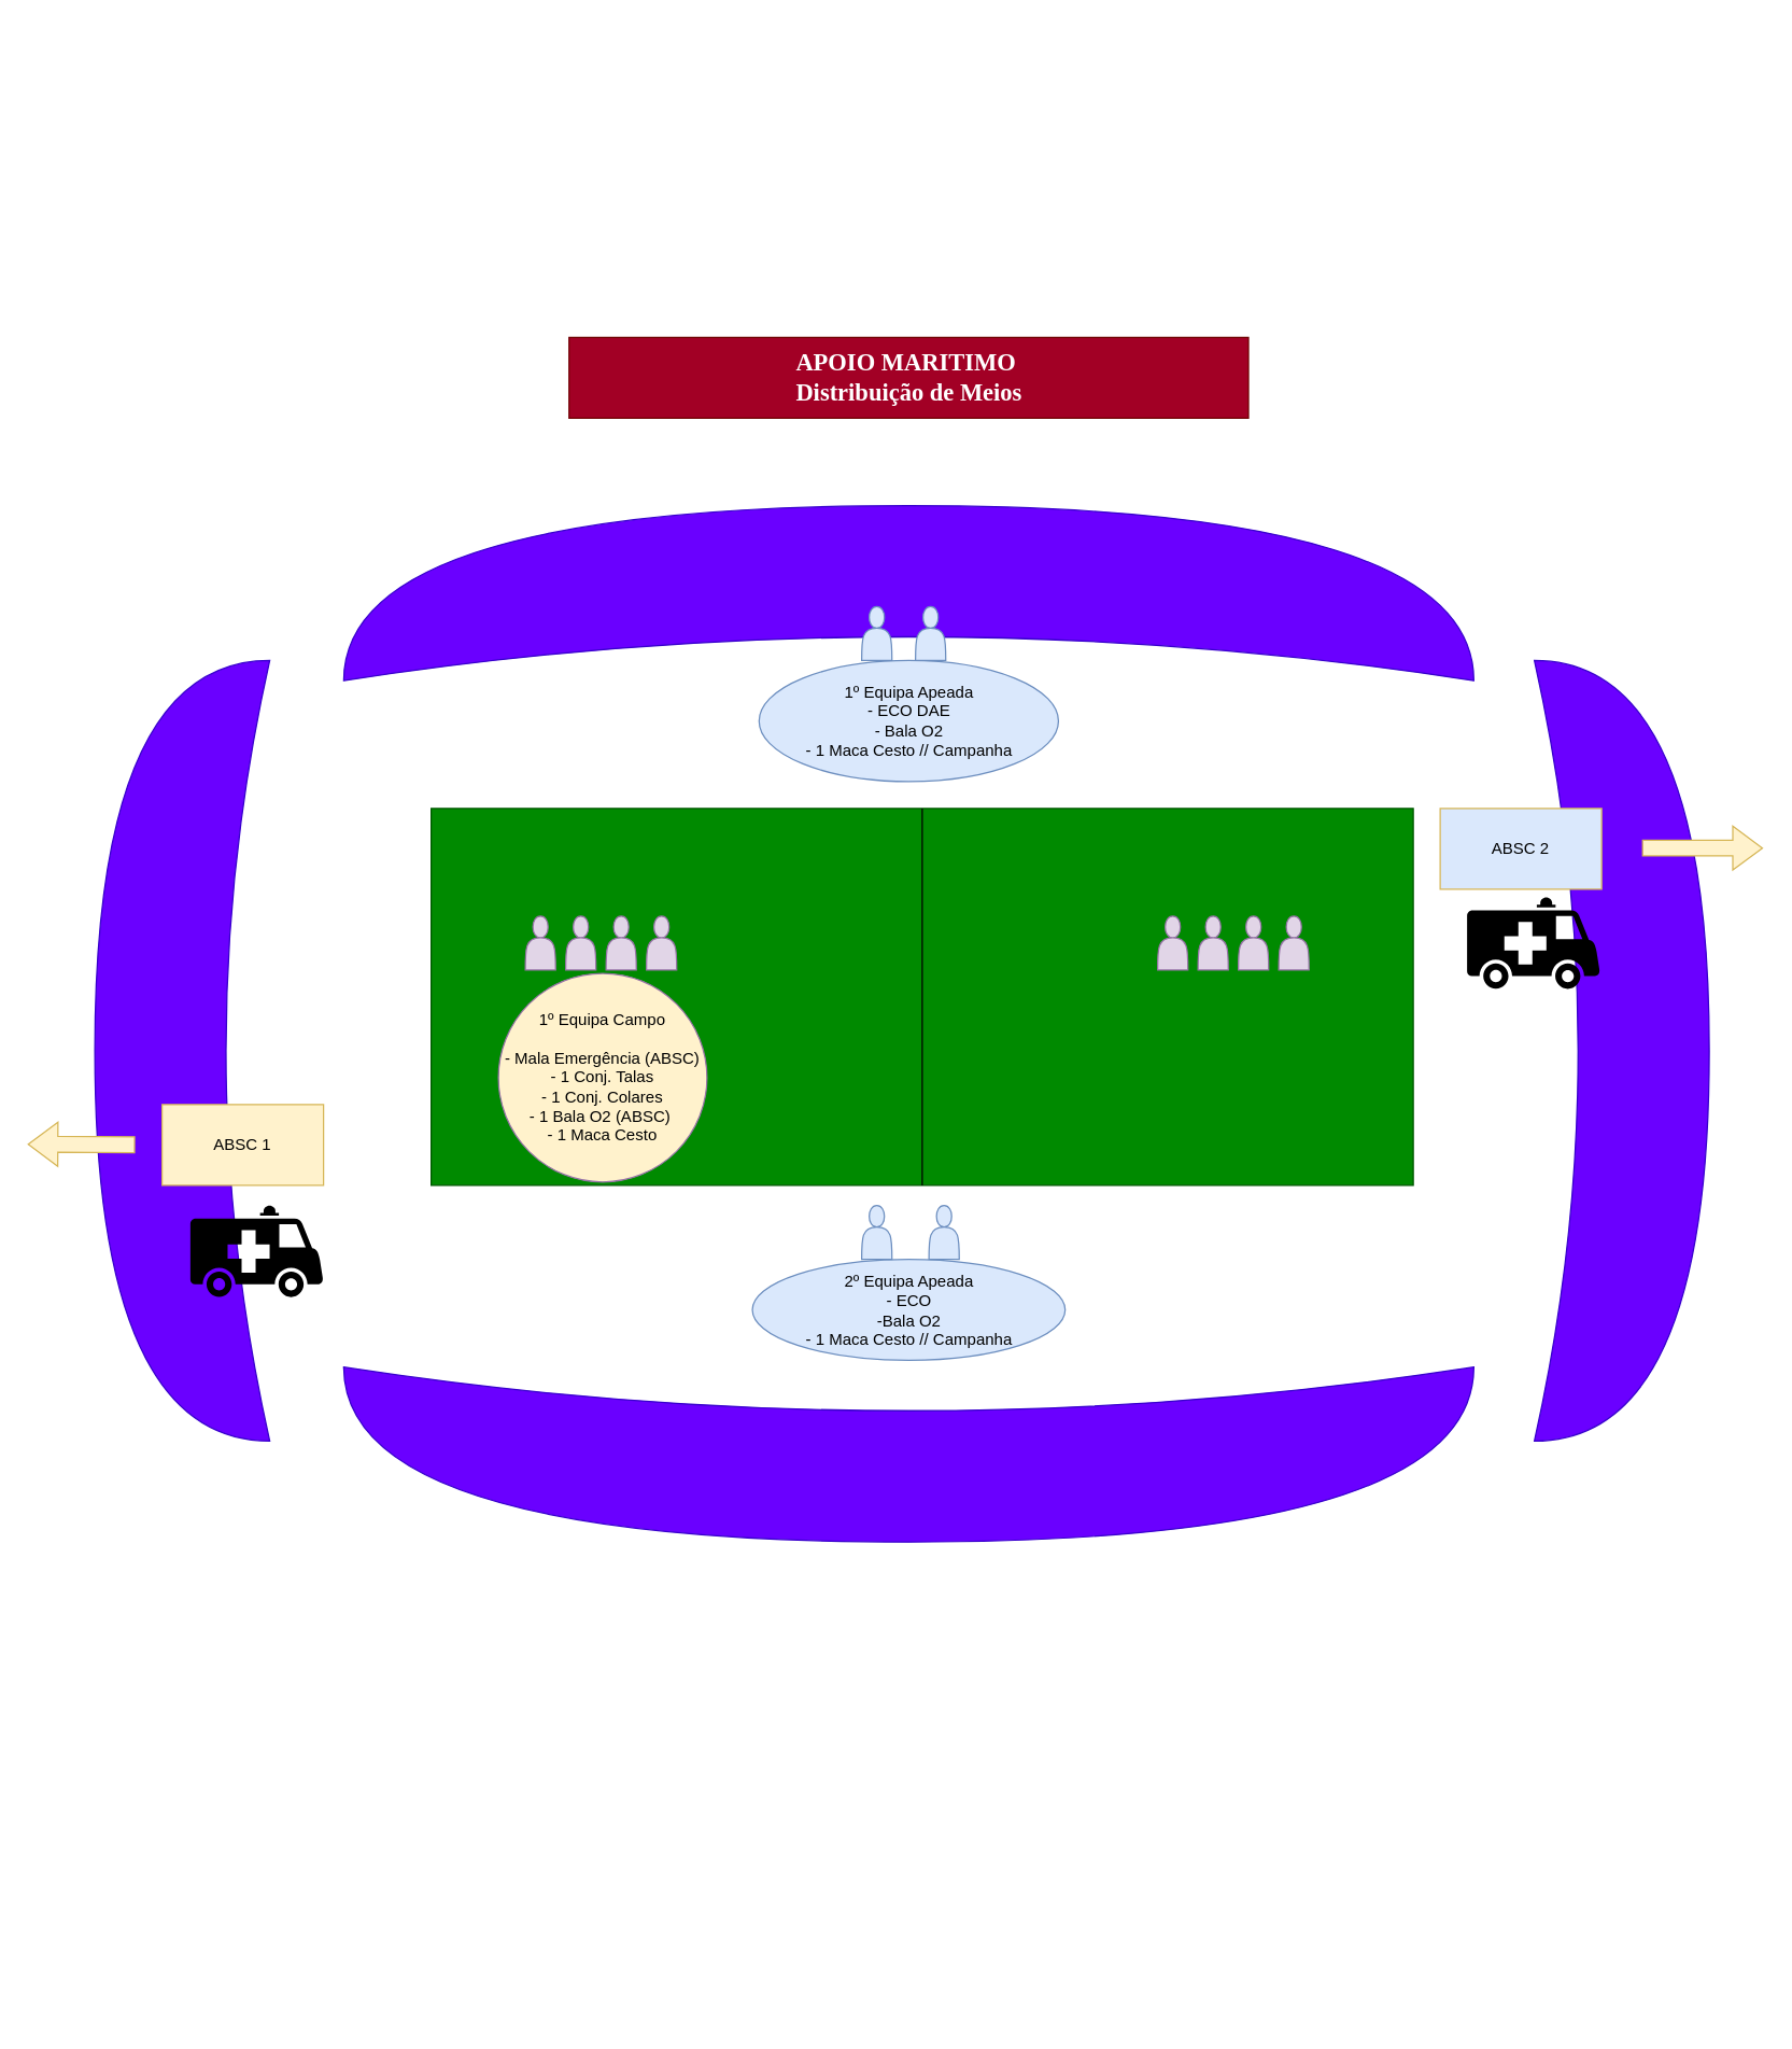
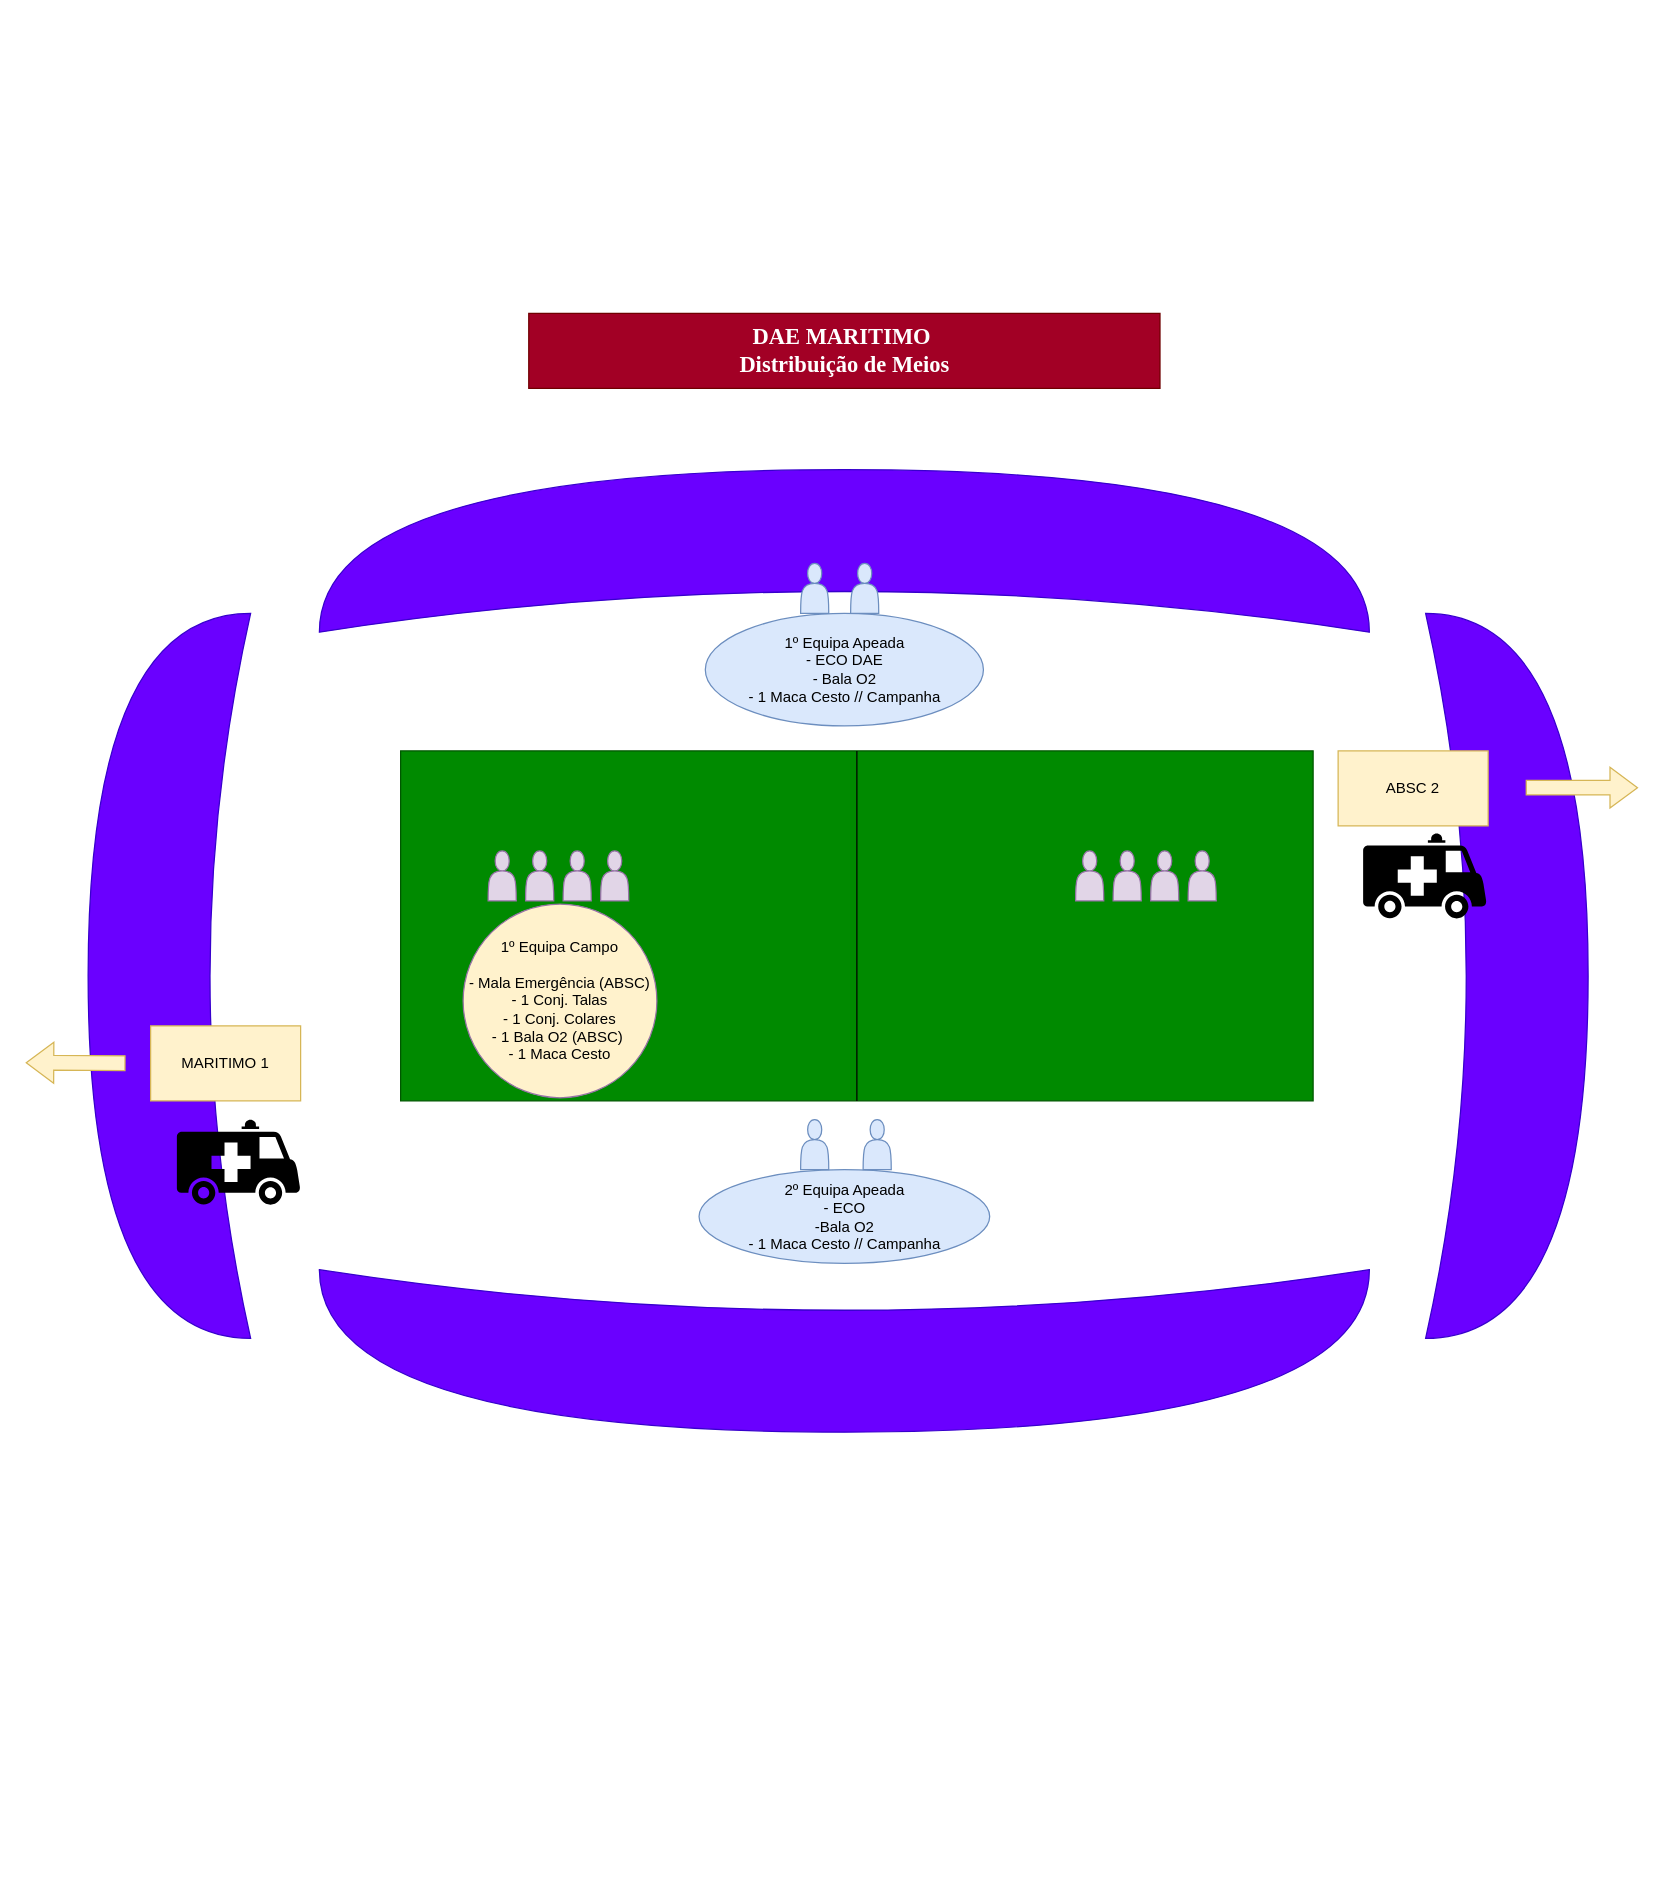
  <mxCell id="0" />
  <mxCell id="1" parent="0" />
  <mxCell id="2" value="" style="shape=xor;whiteSpace=wrap;html=1;rotation=90;fillColor=#6a00ff;fontColor=#ffffff;strokeColor=#3700CC;" parent="1" vertex="1"><mxGeometry x="610" y="660" width="130" height="840" as="geometry" /></mxCell>
  <mxCell id="3" value="" style="shape=xor;whiteSpace=wrap;html=1;rotation=-90;fillColor=#6a00ff;fontColor=#ffffff;strokeColor=#3700CC;" parent="1" vertex="1"><mxGeometry x="610" y="20" width="130" height="840" as="geometry" /></mxCell>
  <mxCell id="4" value="" style="shape=xor;whiteSpace=wrap;html=1;rotation=-180;fillColor=#6a00ff;fontColor=#ffffff;strokeColor=#3700CC;" parent="1" vertex="1"><mxGeometry x="70" y="490" width="130" height="580" as="geometry" /></mxCell>
  <mxCell id="5" value="" style="shape=xor;whiteSpace=wrap;html=1;fillColor=#6a00ff;fontColor=#ffffff;strokeColor=#3700CC;" parent="1" vertex="1"><mxGeometry x="1140" y="490" width="130" height="580" as="geometry" /></mxCell>
  <mxCell id="6" value="" style="rounded=0;whiteSpace=wrap;html=1;fillColor=#008a00;strokeColor=#005700;fontColor=#ffffff;" parent="1" vertex="1"><mxGeometry x="320" y="600" width="730" height="280" as="geometry" /></mxCell>
  <mxCell id="7" value="1º Equipa Apeada&lt;div&gt;- ECO DAE&lt;/div&gt;&lt;div&gt;- Bala O2&lt;/div&gt;&lt;div&gt;- 1 Maca Cesto // Campanha&lt;/div&gt;" style="ellipse;whiteSpace=wrap;html=1;fillColor=#dae8fc;strokeColor=#6c8ebf;" parent="1" vertex="1"><mxGeometry x="563.75" y="490" width="222.5" height="90" as="geometry" /></mxCell>
  <mxCell id="8" value="2º Equipa Apeada&lt;div&gt;- ECO&lt;/div&gt;&lt;div&gt;-Bala O2&lt;/div&gt;&lt;div&gt;- 1 Maca Cesto // Campanha&lt;/div&gt;" style="ellipse;whiteSpace=wrap;html=1;fillColor=#dae8fc;strokeColor=#6c8ebf;" parent="1" vertex="1"><mxGeometry x="558.75" y="935" width="232.5" height="75" as="geometry" /></mxCell>
  <mxCell id="9" value="" style="endArrow=none;html=1;rounded=0;entryX=0.5;entryY=0;entryDx=0;entryDy=0;exitX=0.5;exitY=1;exitDx=0;exitDy=0;" parent="1" source="6" target="6" edge="1"><mxGeometry width="50" height="50" relative="1" as="geometry"><mxPoint x="600" y="830" as="sourcePoint" /><mxPoint x="650" y="780" as="targetPoint" /></mxGeometry></mxCell>
- <mxCell id="10" value="ABSC 1" style="rounded=0;whiteSpace=wrap;html=1;fillColor=#fff2cc;strokeColor=#d6b656;" parent="1" vertex="1"><mxGeometry x="120" y="820" width="120" height="60" as="geometry" /></mxCell>
- <mxCell id="11" value="ABSC 2" style="rounded=0;whiteSpace=wrap;html=1;fillColor=#dae8fc;strokeColor=#d6b656;" parent="1" vertex="1"><mxGeometry x="1070" y="600" width="120" height="60" as="geometry" /></mxCell>
+ <mxCell id="10" value="MARITIMO 1" style="rounded=0;whiteSpace=wrap;html=1;fillColor=#fff2cc;strokeColor=#d6b656;" parent="1" vertex="1"><mxGeometry x="120" y="820" width="120" height="60" as="geometry" /></mxCell>
+ <mxCell id="11" value="ABSC 2" style="rounded=0;whiteSpace=wrap;html=1;fillColor=#fff2cc;strokeColor=#d6b656;" parent="1" vertex="1"><mxGeometry x="1070" y="600" width="120" height="60" as="geometry" /></mxCell>
  <mxCell id="12" value="1º Equipa Campo&lt;div&gt;&lt;br&gt;&lt;/div&gt;&lt;div&gt;- Mala Emergência (ABSC)&lt;/div&gt;&lt;div&gt;- 1 Conj. Talas&lt;/div&gt;&lt;div&gt;- 1 Conj. Colares&lt;/div&gt;&lt;div&gt;- 1 Bala O2 (ABSC)&amp;nbsp;&lt;/div&gt;&lt;div&gt;- 1 Maca Cesto&lt;/div&gt;" style="ellipse;whiteSpace=wrap;html=1;aspect=fixed;fillColor=#fff2cc;strokeColor=#9673a6;" parent="1" vertex="1"><mxGeometry x="370" y="722.5" width="155" height="155" as="geometry" /></mxCell>
- <mxCell id="13" value="APOIO MARITIMO&amp;nbsp;&lt;div&gt;Distribuição de Meios&lt;/div&gt;" style="rounded=0;whiteSpace=wrap;html=1;fillColor=#a20025;strokeColor=#6F0000;fontSize=18;fontStyle=1;fontFamily=Arial Black;fontColor=#ffffff;" parent="1" vertex="1"><mxGeometry x="422.5" y="250" width="505" height="60" as="geometry" /></mxCell>
+ <mxCell id="13" value="DAE MARITIMO&amp;nbsp;&lt;div&gt;Distribuição de Meios&lt;/div&gt;" style="rounded=0;whiteSpace=wrap;html=1;fillColor=#a20025;strokeColor=#6F0000;fontSize=18;fontStyle=1;fontFamily=Arial Black;fontColor=#ffffff;" parent="1" vertex="1"><mxGeometry x="422.5" y="250" width="505" height="60" as="geometry" /></mxCell>
  <mxCell id="14" value="" style="shape=flexArrow;endArrow=classic;html=1;rounded=0;width=11.765;endSize=7;fillColor=#fff2cc;strokeColor=#d6b656;" parent="1" edge="1"><mxGeometry width="50" height="50" relative="1" as="geometry"><mxPoint x="1220" y="629.41" as="sourcePoint" /><mxPoint x="1310" y="629.41" as="targetPoint" /></mxGeometry></mxCell>
  <mxCell id="15" value="" style="shape=flexArrow;endArrow=classic;html=1;rounded=0;width=11.765;endSize=7;fillColor=#fff2cc;strokeColor=#d6b656;" parent="1" edge="1"><mxGeometry width="50" height="50" relative="1" as="geometry"><mxPoint x="100" y="849.82" as="sourcePoint" /><mxPoint x="20" y="849.41" as="targetPoint" /></mxGeometry></mxCell>
  <mxCell id="16" value="" style="shape=actor;whiteSpace=wrap;html=1;fillColor=#e1d5e7;strokeColor=#9673a6;" parent="1" vertex="1"><mxGeometry x="480" y="680" width="22.5" height="40" as="geometry" /></mxCell>
  <mxCell id="17" value="" style="shape=actor;whiteSpace=wrap;html=1;fillColor=#e1d5e7;strokeColor=#9673a6;" parent="1" vertex="1"><mxGeometry x="450" y="680" width="22.5" height="40" as="geometry" /></mxCell>
  <mxCell id="18" value="" style="shape=actor;whiteSpace=wrap;html=1;fillColor=#e1d5e7;strokeColor=#9673a6;" parent="1" vertex="1"><mxGeometry x="420" y="680" width="22.5" height="40" as="geometry" /></mxCell>
  <mxCell id="19" value="" style="shape=actor;whiteSpace=wrap;html=1;fillColor=#e1d5e7;strokeColor=#9673a6;" parent="1" vertex="1"><mxGeometry x="390" y="680" width="22.5" height="40" as="geometry" /></mxCell>
  <mxCell id="20" value="" style="shape=actor;whiteSpace=wrap;html=1;fillColor=#e1d5e7;strokeColor=#9673a6;" parent="1" vertex="1"><mxGeometry x="860" y="680" width="22.5" height="40" as="geometry" /></mxCell>
  <mxCell id="21" value="" style="shape=actor;whiteSpace=wrap;html=1;fillColor=#e1d5e7;strokeColor=#9673a6;" parent="1" vertex="1"><mxGeometry x="890" y="680" width="22.5" height="40" as="geometry" /></mxCell>
  <mxCell id="22" value="" style="shape=actor;whiteSpace=wrap;html=1;fillColor=#e1d5e7;strokeColor=#9673a6;" parent="1" vertex="1"><mxGeometry x="920" y="680" width="22.5" height="40" as="geometry" /></mxCell>
  <mxCell id="23" value="" style="shape=actor;whiteSpace=wrap;html=1;fillColor=#e1d5e7;strokeColor=#9673a6;" parent="1" vertex="1"><mxGeometry x="950" y="680" width="22.5" height="40" as="geometry" /></mxCell>
  <mxCell id="24" value="" style="shape=actor;whiteSpace=wrap;html=1;fillColor=#dae8fc;strokeColor=#6c8ebf;" parent="1" vertex="1"><mxGeometry x="640" y="895" width="22.5" height="40" as="geometry" /></mxCell>
  <mxCell id="25" value="" style="shape=actor;whiteSpace=wrap;html=1;fillColor=#dae8fc;strokeColor=#6c8ebf;" parent="1" vertex="1"><mxGeometry x="690" y="895" width="22.5" height="40" as="geometry" /></mxCell>
  <mxCell id="26" value="" style="shape=actor;whiteSpace=wrap;html=1;fillColor=#dae8fc;strokeColor=#6c8ebf;" parent="1" vertex="1"><mxGeometry x="640" y="450" width="22.5" height="40" as="geometry" /></mxCell>
  <mxCell id="27" value="" style="shape=actor;whiteSpace=wrap;html=1;fillColor=#dae8fc;strokeColor=#6c8ebf;" parent="1" vertex="1"><mxGeometry x="680" y="450" width="22.5" height="40" as="geometry" /></mxCell>
  <mxCell id="28" value="" style="shape=mxgraph.signs.transportation.ambulance;html=1;pointerEvents=1;fillColor=#000000;strokeColor=none;verticalLabelPosition=bottom;verticalAlign=top;align=center;sketch=0;" parent="1" vertex="1"><mxGeometry x="1090" y="666" width="99" height="68" as="geometry" /></mxCell>
  <mxCell id="29" value="" style="shape=mxgraph.signs.transportation.ambulance;html=1;pointerEvents=1;fillColor=#000000;strokeColor=none;verticalLabelPosition=bottom;verticalAlign=top;align=center;sketch=0;" parent="1" vertex="1"><mxGeometry x="141" y="895" width="99" height="68" as="geometry" /></mxCell>
